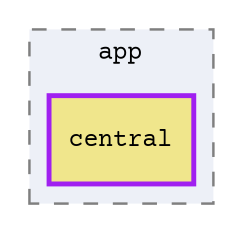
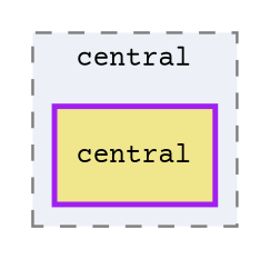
  digraph {
    compound=true
    rankdir=LR
    fontname="Courier Prime"
    n1 [color=purple fillcolor=khaki fontname="Courier Prime" fontsize=10 label=central shape=box style="filled,bold,"]
    subgraph cluster_1 {
      bgcolor="#edf0f7"
      fontsize=10
-     label=app
+     label=central
      pencolor=grey50
      style="filled,dashed,"
      n1
    }
  }
